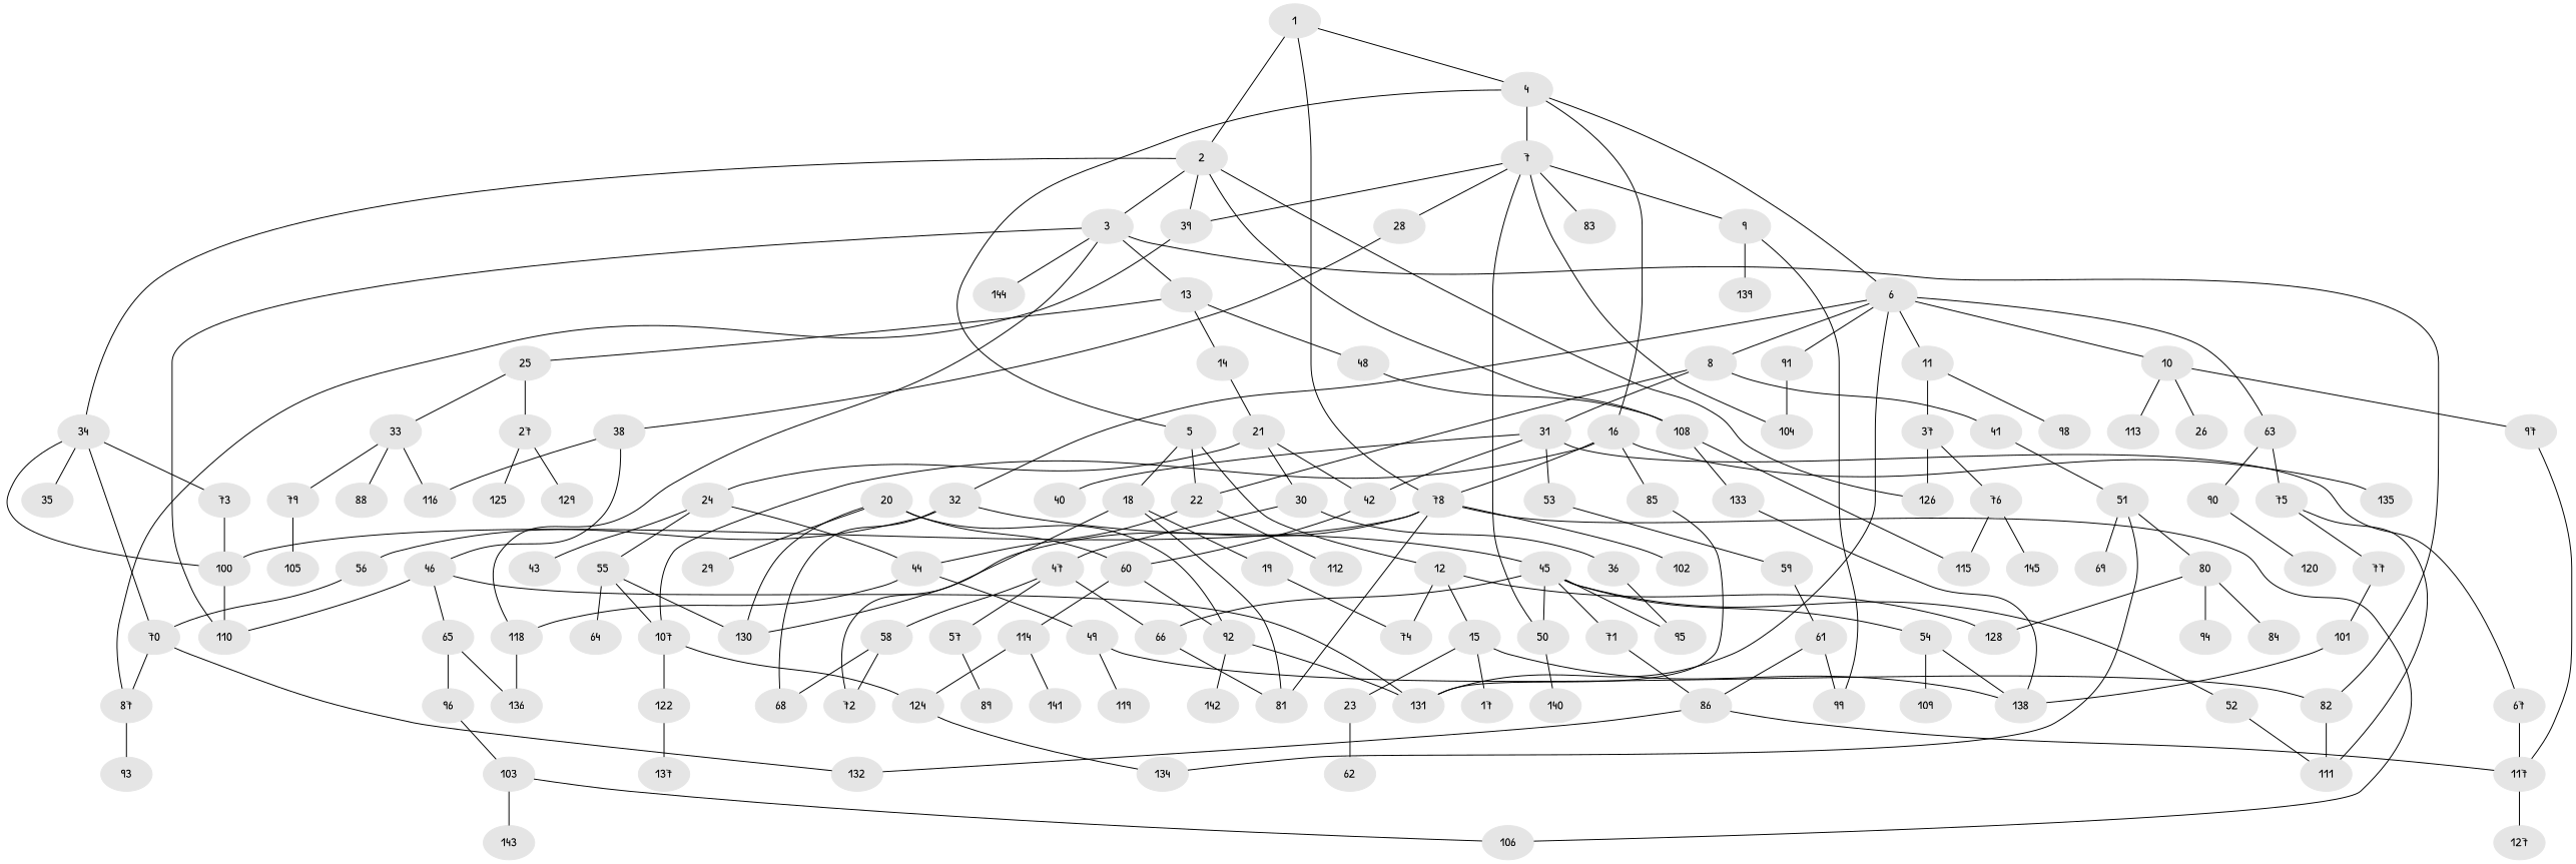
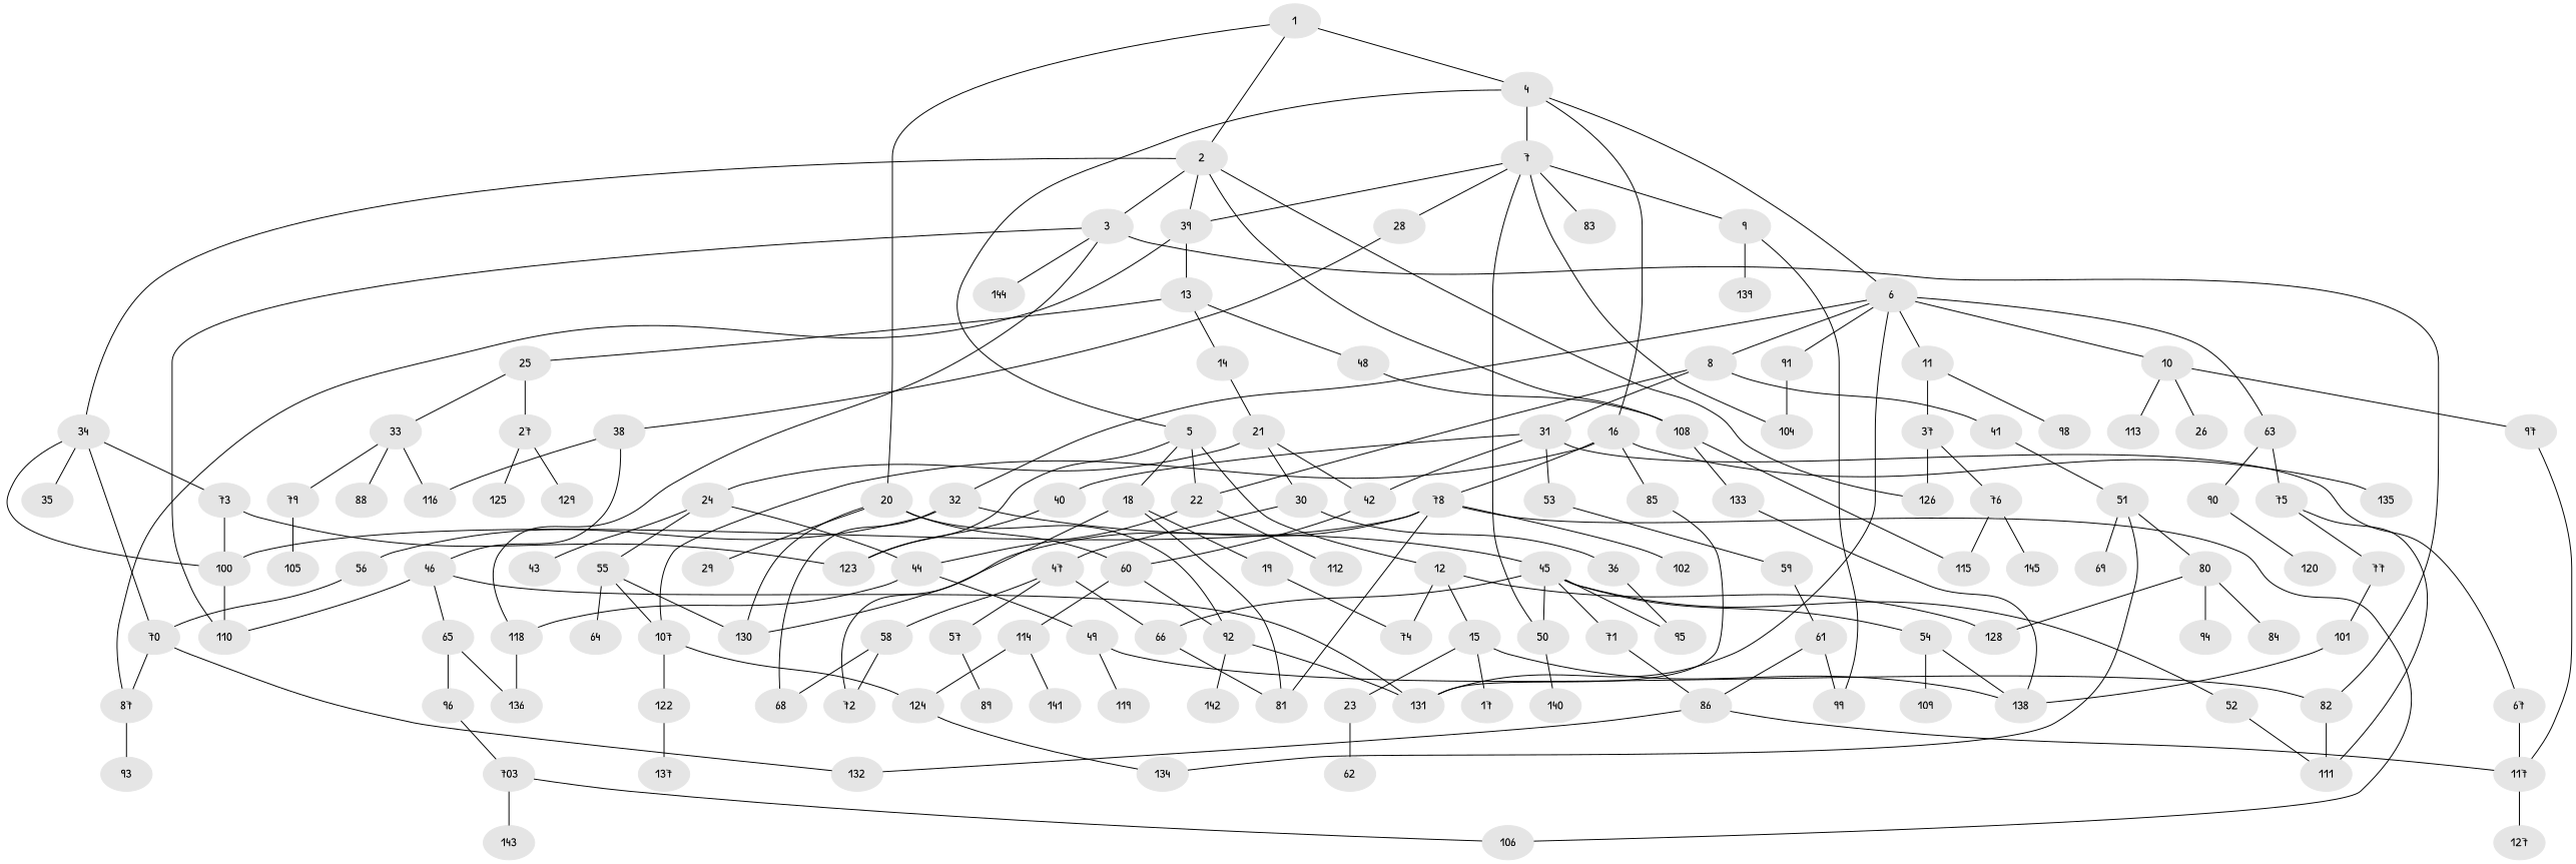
  graph {
    fontname="Patrick Hand"
    node [color=gray90 fontname="Patrick Hand" style=filled]
    edge [fontname="Patrick Hand"]
    1
    2
    4
    20
    3
    34
    39
    108
    126
    5
    6
    7
    16
    29
    60
    92
    130
    13
    82
    110
    118
    144
    35
    70
    73
    100
    87
    115
    133
    14
    25
    48
    111
    136
    12
    18
    22
+   123
    8
    10
    11
    32
    63
    91
    131
    9
    28
    50
    83
    104
    78
    85
    107
    135
    15
    74
    128
    19
    72
    81
    44
    112
    31
    41
    26
    97
    113
    37
    98
    45
    56
    68
    75
    90
    99
    139
    38
    140
    42
    40
    53
    67
    51
    117
    76
    17
    23
    138
    21
    27
    33
    24
    30
    62
    102
    106
    122
    124
    114
    142
    43
    55
    36
    47
    49
    64
    125
    129
    79
    88
    116
    46
    95
    66
    57
    58
    59
    52
    54
    71
    105
    132
    145
    65
    93
    69
    80
    134
    119
    109
    86
    96
    89
    84
    94
    61
    141
    77
    120
-   103
+   103 [label=703]
    127
    101
    143
    137
    1 -- 2
    1 -- 4
-   1 -- 78
+   1 -- 20
    2 -- 3
    2 -- 34
    2 -- 39
    2 -- 108
    2 -- 126
    4 -- 5
    4 -- 6
    4 -- 7
    4 -- 16
    20 -- 29
    20 -- 60
    20 -- 92
    20 -- 130
-   3 -- 13
+   39 -- 13
    3 -- 82
    3 -- 110
    3 -- 118
    3 -- 144
    34 -- 35
    34 -- 70
    34 -- 73
    34 -- 100
    39 -- 87
    108 -- 115
    108 -- 133
    5 -- 12
    5 -- 18
    5 -- 22
+   5 -- 123
    6 -- 8
    6 -- 10
    6 -- 11
    6 -- 32
    6 -- 63
    6 -- 91
    6 -- 131
    7 -- 39
    7 -- 9
    7 -- 28
    7 -- 50
    7 -- 83
    7 -- 104
    16 -- 78
    16 -- 85
    16 -- 107
    16 -- 135
    60 -- 92
    60 -- 114
    92 -- 131
    92 -- 142
    13 -- 14
    13 -- 25
    13 -- 48
    82 -- 111
    118 -- 136
    70 -- 87
    70 -- 132
    73 -- 100
+   73 -- 123
    100 -- 110
    87 -- 93
    133 -- 138
    14 -- 21
    25 -- 27
    25 -- 33
    48 -- 108
    12 -- 15
    12 -- 74
    12 -- 128
    18 -- 19
    18 -- 72
    18 -- 81
    22 -- 44
    22 -- 112
    8 -- 22
    8 -- 31
    8 -- 41
    10 -- 26
    10 -- 97
    10 -- 113
    11 -- 37
    11 -- 98
    32 -- 45
    32 -- 56
    32 -- 68
    63 -- 75
    63 -- 90
    91 -- 104
    9 -- 99
    9 -- 139
    28 -- 38
    50 -- 140
    78 -- 130
    78 -- 100
    78 -- 81
    78 -- 102
    78 -- 106
    85 -- 131
    107 -- 122
    107 -- 124
    15 -- 17
    15 -- 23
    15 -- 138
    19 -- 74
    44 -- 118
    44 -- 49
    31 -- 42
    31 -- 40
    31 -- 53
    31 -- 67
    41 -- 51
    97 -- 117
    37 -- 126
    37 -- 76
    45 -- 50
    45 -- 95
    45 -- 66
    45 -- 52
    45 -- 54
    45 -- 71
    56 -- 70
    75 -- 111
    75 -- 77
    90 -- 120
    38 -- 116
    38 -- 46
    42 -- 60
+   40 -- 123
    53 -- 59
    67 -- 117
    51 -- 69
    51 -- 80
    51 -- 134
    117 -- 127
    76 -- 115
    76 -- 145
    23 -- 62
    21 -- 42
    21 -- 24
    21 -- 30
    27 -- 125
    27 -- 129
    33 -- 79
    33 -- 88
    33 -- 116
    24 -- 44
    24 -- 43
    24 -- 55
    30 -- 36
    30 -- 47
    122 -- 137
    124 -- 134
    114 -- 124
    114 -- 141
    55 -- 130
    55 -- 107
    55 -- 64
    36 -- 95
    47 -- 66
    47 -- 57
    47 -- 58
    49 -- 82
    49 -- 119
    79 -- 105
    46 -- 110
    46 -- 131
    46 -- 65
    66 -- 81
    57 -- 89
    58 -- 72
    58 -- 68
    59 -- 61
    52 -- 111
    54 -- 138
    54 -- 109
    71 -- 86
    65 -- 136
    65 -- 96
    80 -- 128
    80 -- 84
    80 -- 94
    86 -- 117
    86 -- 132
    96 -- 103
    61 -- 99
    61 -- 86
    77 -- 101
    103 -- 106
    103 -- 143
    101 -- 138
  }
